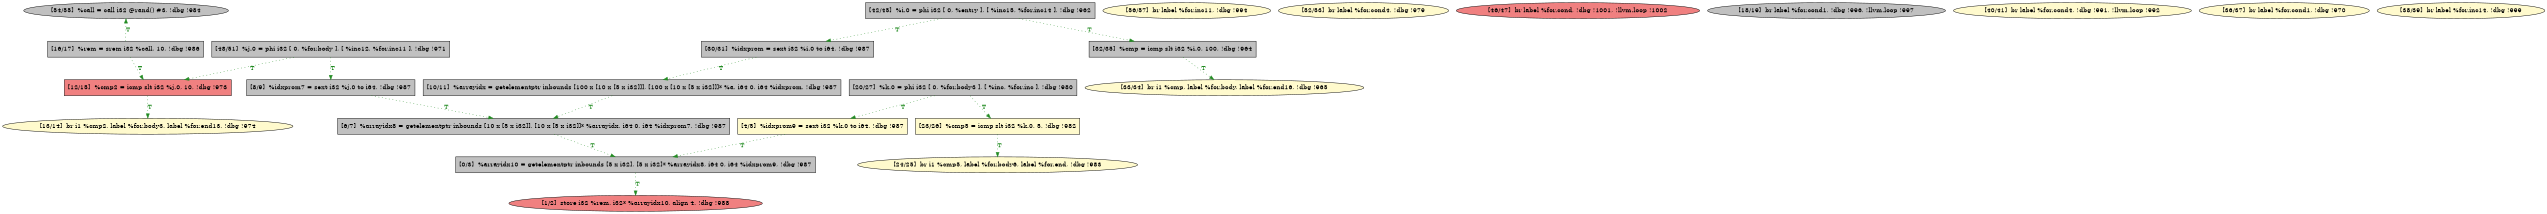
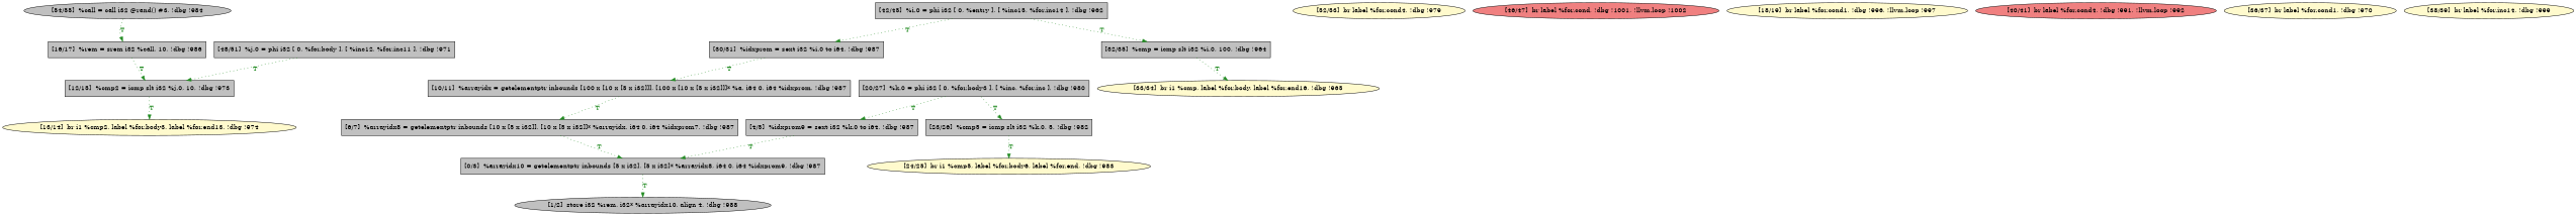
  digraph {
    node [fillcolor=grey shape=rectangle style=filled]
    edge [color=forestgreen fontcolor=forestgreen style=dotted]
    n1 [label="[54/55]  %call = call i32 @rand() #3, !dbg !984" shape=ellipse]
    n2 [label="[16/17]  %rem = srem i32 %call, 10, !dbg !986"]
-   n3 [fillcolor=lightcoral label="[12/15]  %cmp2 = icmp slt i32 %j.0, 10, !dbg !973"]
-   n4 [fillcolor=lemonchiffon label="[56/57]  br label %for.inc11, !dbg !994" shape=ellipse]
+   n3 [label="[12/15]  %cmp2 = icmp slt i32 %j.0, 10, !dbg !973"]
    n5 [label="[48/51]  %j.0 = phi i32 [ 0, %for.body ], [ %inc12, %for.inc11 ], !dbg !971"]
-   n6 [label="[8/9]  %idxprom7 = sext i32 %j.0 to i64, !dbg !987"]
    n7 [fillcolor=lemonchiffon label="[13/14]  br i1 %cmp2, label %for.body3, label %for.end13, !dbg !974" shape=ellipse]
    n8 [label="[6/7]  %arrayidx8 = getelementptr inbounds [10 x [5 x i32]], [10 x [5 x i32]]* %arrayidx, i64 0, i64 %idxprom7, !dbg !987"]
    n9 [fillcolor=lemonchiffon label="[52/53]  br label %for.cond4, !dbg !979" shape=ellipse]
    n10 [fillcolor=lemonchiffon label="[24/25]  br i1 %cmp5, label %for.body6, label %for.end, !dbg !983" shape=ellipse]
    n11 [label="[0/3]  %arrayidx10 = getelementptr inbounds [5 x i32], [5 x i32]* %arrayidx8, i64 0, i64 %idxprom9, !dbg !987"]
-   n12 [fillcolor=lightcoral label="[1/2]  store i32 %rem, i32* %arrayidx10, align 4, !dbg !988" shape=ellipse]
+   n12 [label="[1/2]  store i32 %rem, i32* %arrayidx10, align 4, !dbg !988" shape=ellipse]
    n13 [fillcolor=lightcoral label="[46/47]  br label %for.cond, !dbg !1001, !llvm.loop !1002" shape=ellipse]
-   n14 [fillcolor=lemonchiffon label="[23/26]  %cmp5 = icmp slt i32 %k.0, 5, !dbg !982"]
+   n14 [label="[23/26]  %cmp5 = icmp slt i32 %k.0, 5, !dbg !982"]
    n15 [label="[30/31]  %idxprom = sext i32 %i.0 to i64, !dbg !987"]
    n16 [label="[10/11]  %arrayidx = getelementptr inbounds [100 x [10 x [5 x i32]]], [100 x [10 x [5 x i32]]]* %a, i64 0, i64 %idxprom, !dbg !987"]
-   n17 [label="[18/19]  br label %for.cond1, !dbg !996, !llvm.loop !997" shape=ellipse]
+   n17 [fillcolor=lemonchiffon label="[18/19]  br label %for.cond1, !dbg !996, !llvm.loop !997" shape=ellipse]
    n18 [label="[32/35]  %cmp = icmp slt i32 %i.0, 100, !dbg !964"]
    n19 [fillcolor=lemonchiffon label="[33/34]  br i1 %cmp, label %for.body, label %for.end16, !dbg !965" shape=ellipse]
    n20 [label="[20/27]  %k.0 = phi i32 [ 0, %for.body3 ], [ %inc, %for.inc ], !dbg !980"]
-   n21 [fillcolor=lemonchiffon label="[4/5]  %idxprom9 = sext i32 %k.0 to i64, !dbg !987"]
-   n22 [fillcolor=lemonchiffon label="[40/41]  br label %for.cond4, !dbg !991, !llvm.loop !992" shape=ellipse]
+   n21 [label="[4/5]  %idxprom9 = sext i32 %k.0 to i64, !dbg !987"]
+   n22 [fillcolor=lightcoral label="[40/41]  br label %for.cond4, !dbg !991, !llvm.loop !992" shape=ellipse]
    n23 [fillcolor=lemonchiffon label="[36/37]  br label %for.cond1, !dbg !970" shape=ellipse]
    n24 [label="[42/45]  %i.0 = phi i32 [ 0, %entry ], [ %inc15, %for.inc14 ], !dbg !962"]
    n25 [fillcolor=lemonchiffon label="[38/39]  br label %for.inc14, !dbg !999" shape=ellipse]
-   n2 -> n1 [label=T]
+   n1 -> n2 [label=T]
    n2 -> n3 [label=T]
    n3 -> n7 [label=T]
    n5 -> n3 [label=T]
-   n5 -> n6 [label=T]
-   n6 -> n8 [label=T]
    n8 -> n11 [label=T]
    n11 -> n12 [label=T]
    n14 -> n10 [label=T]
    n15 -> n16 [label=T]
    n16 -> n8 [label=T]
    n18 -> n19 [label=T]
    n20 -> n14 [label=T]
    n20 -> n21 [label=T]
    n21 -> n11 [label=T]
    n24 -> n15 [label=T]
    n24 -> n18 [label=T]
  }
